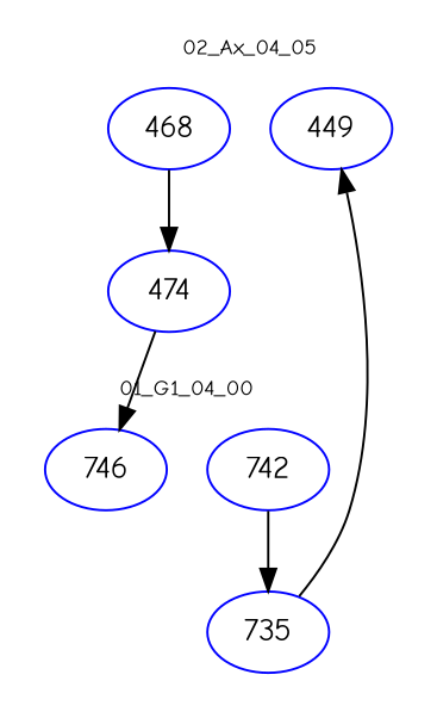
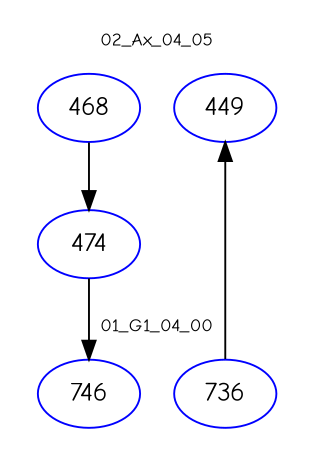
  digraph {
    fontname="Comic Neue"
    node [color=blue fontname="Comic Neue"]
    edge [color=black fontname="Comic Neue"]
    n1 [label=468]
    n2 [label=449]
    n3 [label=474]
-   n4 [label=742]
-   n5 [label=735]
+   n5 [label=736]
    n6 [label=746]
    subgraph cluster_1 {
      color=white
      fontsize=10
      label="02_Ax_04_05"
      n1
      n2
      n3
    }
    subgraph cluster_2 {
      color=white
      fontsize=10
      label="01_G1_04_00"
-     n4
      n5
      n6
    }
    n1 -> n3
    n3 -> n6
-   n4 -> n5
    n5 -> n2
  }
